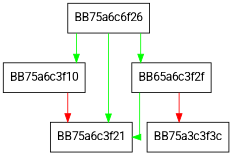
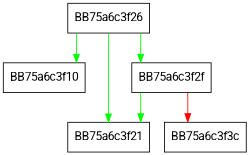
  digraph {
    fontname=Roboto
    splines=ortho
    node [fontname=Roboto shape=box]
    edge [color=green fontname=Roboto]
    BB75a6c3f10
    BB75a6c3f21
-   BB75a6c3f26 [label=BB75a6c6f26]
-   BB75a6c3f2f [label=BB65a6c3f2f]
-   BB75a6c3f3c [label=BB75a3c3f3c]
-   BB75a6c3f10 -> BB75a6c3f21 [color=red]
+   BB75a6c3f26
+   BB75a6c3f2f
+   BB75a6c3f3c
    BB75a6c3f26 -> BB75a6c3f10
    BB75a6c3f26 -> BB75a6c3f21
    BB75a6c3f26 -> BB75a6c3f2f
    BB75a6c3f2f -> BB75a6c3f21
    BB75a6c3f2f -> BB75a6c3f3c [color=red]
  }
